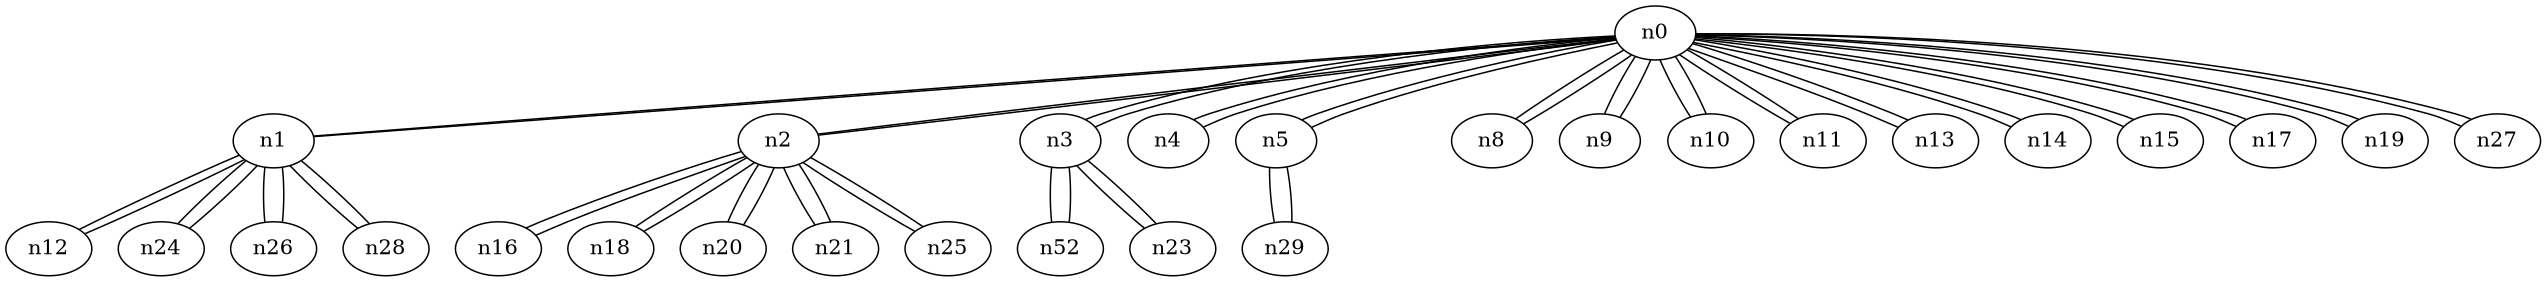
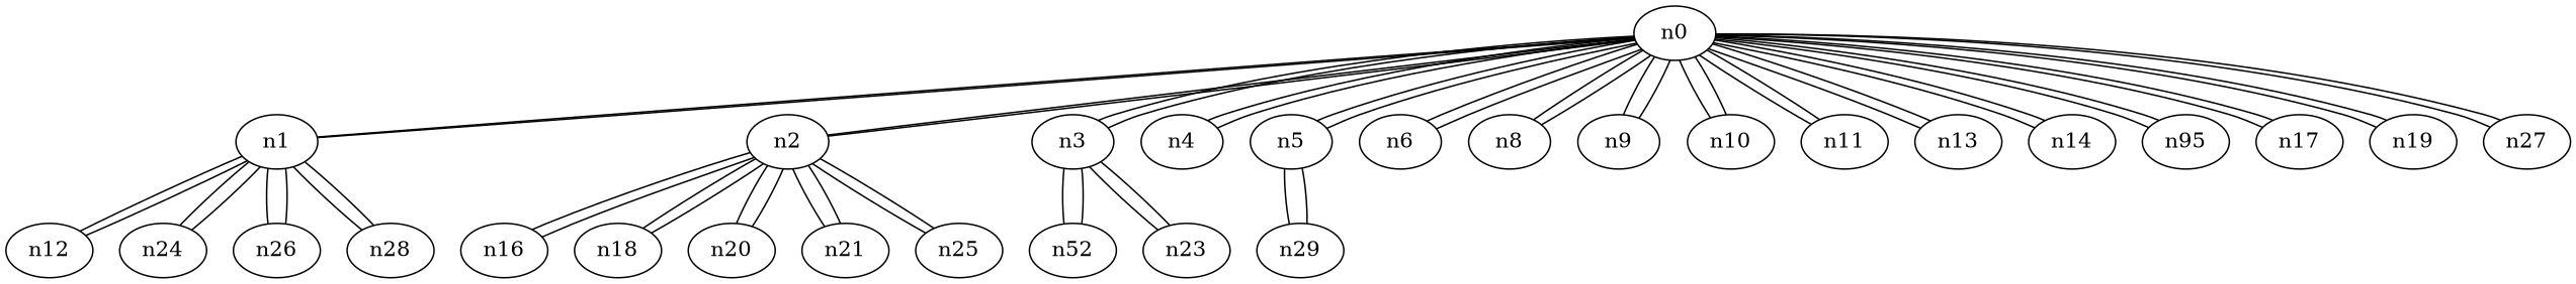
  graph {
    n0
    n1
    n2
    n3
    n4
    n5
+   n6
    n8
    n9
    n10
    n11
    n13
    n14
-   n15
+   n15 [label=n95]
    n17
    n19
    n27
    n12
    n24
    n26
    n28
    n16
    n18
    n20
    n21
    n25
    n22 [label=n52]
    n23
    n29
    n0 -- n1
    n0 -- n2
    n0 -- n3
    n0 -- n4
    n0 -- n5
+   n0 -- n6
    n0 -- n8
    n0 -- n9
    n0 -- n10
    n0 -- n11
    n0 -- n13
    n0 -- n14
    n0 -- n15
    n0 -- n17
    n0 -- n19
    n0 -- n27
    n1 -- n0
    n1 -- n12
    n1 -- n24
    n1 -- n26
    n1 -- n28
    n2 -- n0
    n2 -- n16
    n2 -- n18
    n2 -- n20
    n2 -- n21
    n2 -- n25
    n3 -- n0
    n3 -- n22
    n3 -- n23
    n4 -- n0
    n5 -- n0
    n5 -- n29
+   n6 -- n0
    n8 -- n0
    n9 -- n0
    n10 -- n0
    n11 -- n0
    n13 -- n0
    n14 -- n0
    n15 -- n0
    n17 -- n0
    n19 -- n0
    n27 -- n0
    n12 -- n1
    n24 -- n1
    n26 -- n1
    n28 -- n1
    n16 -- n2
    n18 -- n2
    n20 -- n2
    n21 -- n2
    n25 -- n2
    n22 -- n3
    n23 -- n3
    n29 -- n5
  }
